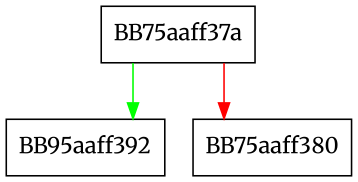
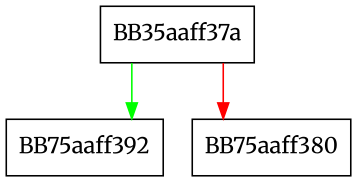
  digraph {
    fontname=Merriweather
    splines=ortho
    node [fontname=Merriweather shape=box]
    edge [fontname=Merriweather]
-   BB75aaff37a
-   BB75aaff392 [label=BB95aaff392]
+   BB75aaff37a [label=BB35aaff37a]
+   BB75aaff392
    BB75aaff380
    BB75aaff37a -> BB75aaff392 [color=green]
    BB75aaff37a -> BB75aaff380 [color=red]
  }
